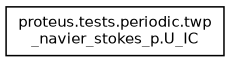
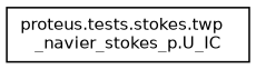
  digraph {
    rankdir=LR
-   n1 [color=black fillcolor=white fontname=Helvetica fontsize=10 height=0.2 label="proteus.tests.periodic.twp\l_navier_stokes_p.U_IC" shape=record style=filled width=0.4]
+   n1 [color=black fillcolor=white fontname=Helvetica fontsize=10 height=0.2 label="proteus.tests.stokes.twp\l_navier_stokes_p.U_IC" shape=record style=filled width=0.4]
  }
